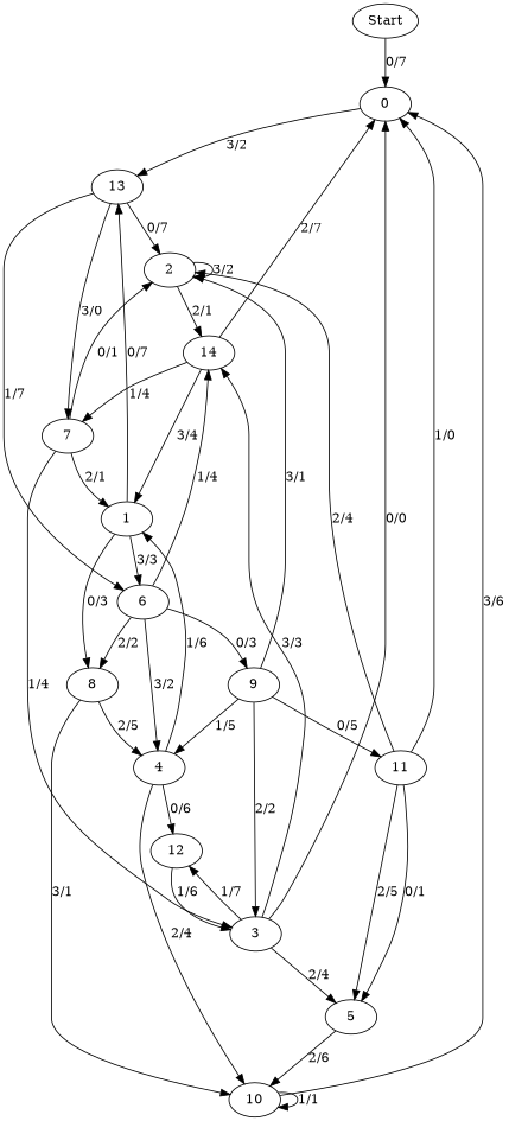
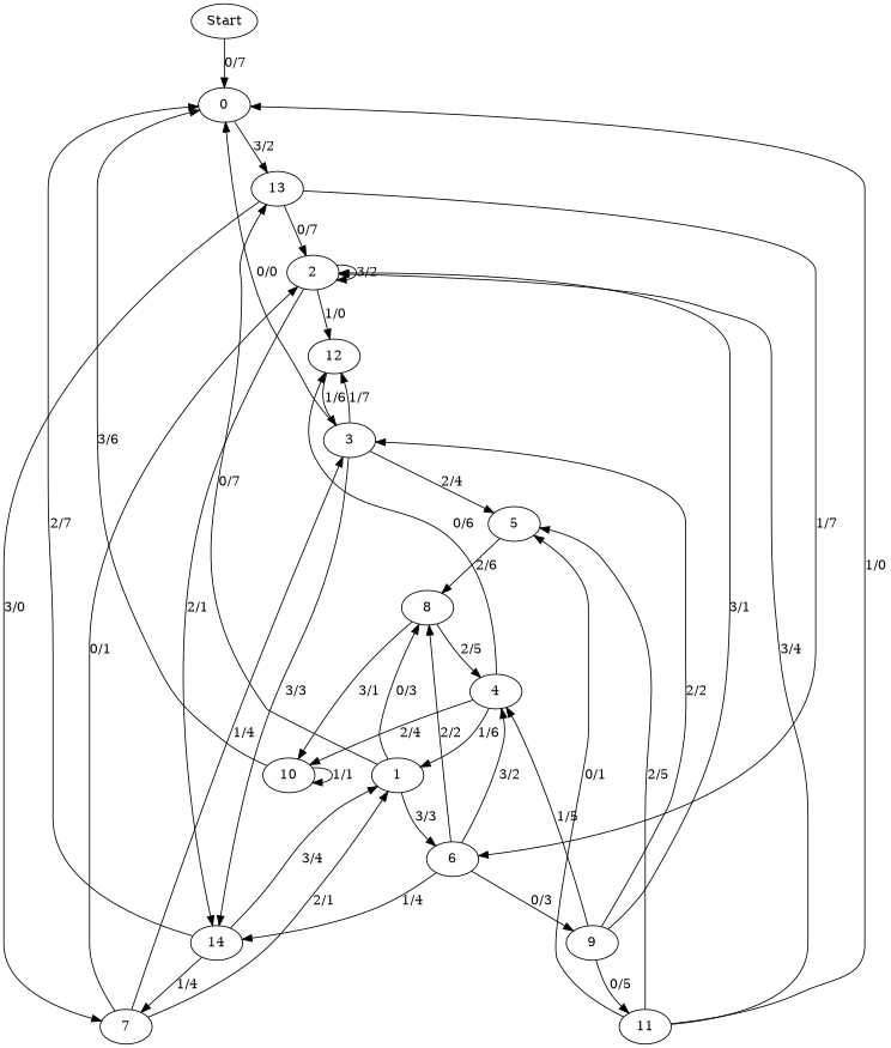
  digraph {
    Start
    0
    13
    2
    6
    7
    12
    14
    8
    4
    9
    1
    3
    11
    5
    10
    Start -> 0 [label="0/7"]
    0 -> 13 [label="3/2"]
    13 -> 2 [label="0/7"]
    13 -> 6 [label="1/7"]
    13 -> 7 [label="3/0"]
    2 -> 2 [label="3/2"]
+   2 -> 12 [label="1/0"]
    2 -> 14 [label="2/1"]
    6 -> 14 [label="1/4"]
    6 -> 8 [label="2/2"]
    6 -> 4 [label="3/2"]
    6 -> 9 [label="0/3"]
    7 -> 2 [label="0/1"]
    7 -> 1 [label="2/1"]
    7 -> 3 [label="1/4"]
    12 -> 3 [label="1/6"]
    14 -> 0 [label="2/7"]
    14 -> 7 [label="1/4"]
    14 -> 1 [label="3/4"]
    8 -> 4 [label="2/5"]
    8 -> 10 [label="3/1"]
    4 -> 12 [label="0/6"]
    4 -> 1 [label="1/6"]
    4 -> 10 [label="2/4"]
    9 -> 2 [label="3/1"]
    9 -> 4 [label="1/5"]
    9 -> 3 [label="2/2"]
    9 -> 11 [label="0/5"]
    1 -> 13 [label="0/7"]
    1 -> 6 [label="3/3"]
    1 -> 8 [label="0/3"]
    3 -> 0 [label="0/0"]
    3 -> 12 [label="1/7"]
    3 -> 14 [label="3/3"]
    3 -> 5 [label="2/4"]
    11 -> 0 [label="1/0"]
-   11 -> 2 [label="2/4"]
+   11 -> 2 [label="3/4"]
    11 -> 5 [label="2/5"]
    11 -> 5 [label="0/1"]
-   5 -> 10 [label="2/6"]
+   5 -> 8 [label="2/6"]
    10 -> 0 [label="3/6"]
    10 -> 10 [label="1/1"]
  }
